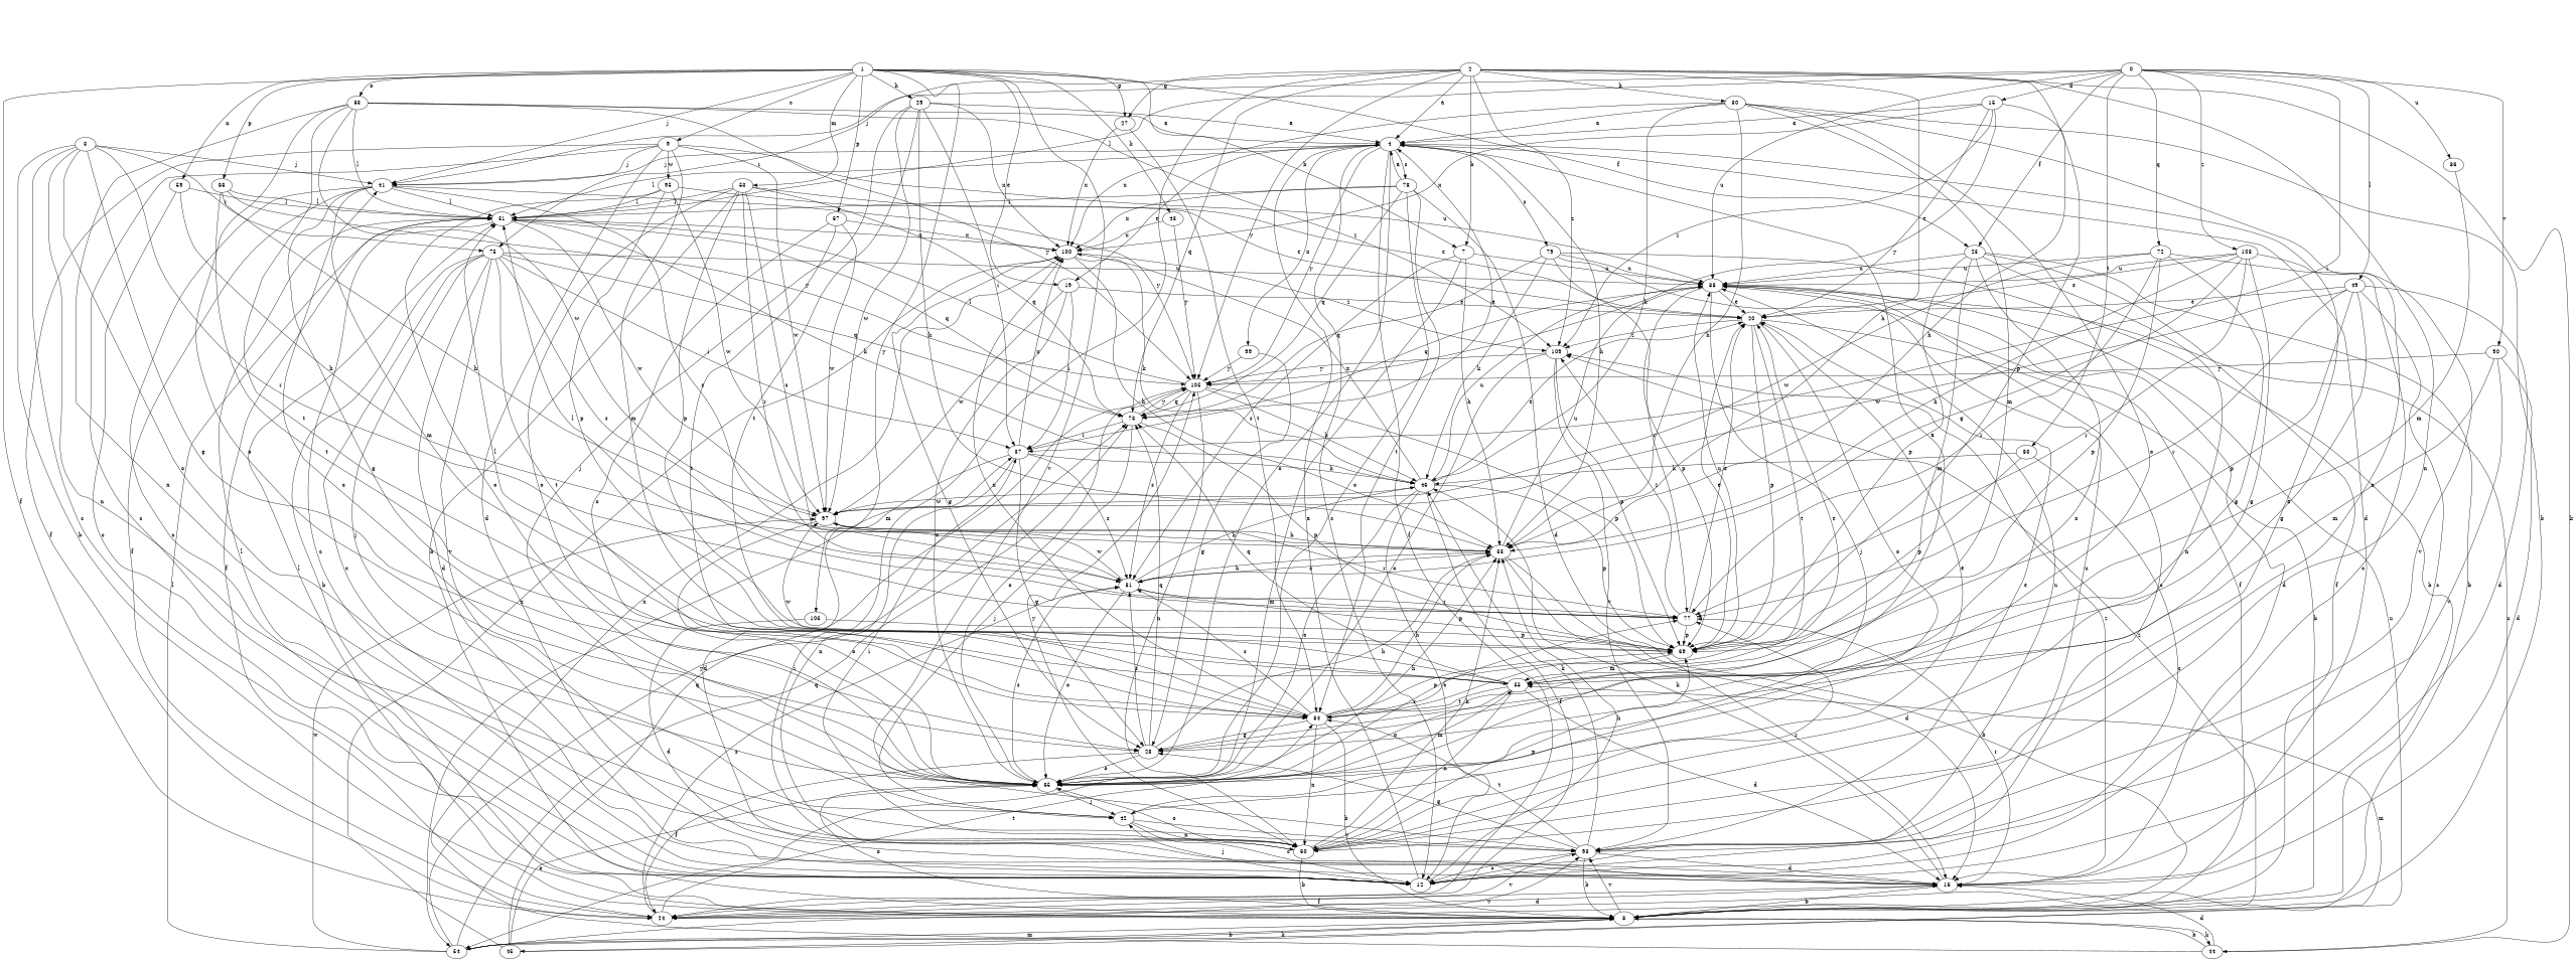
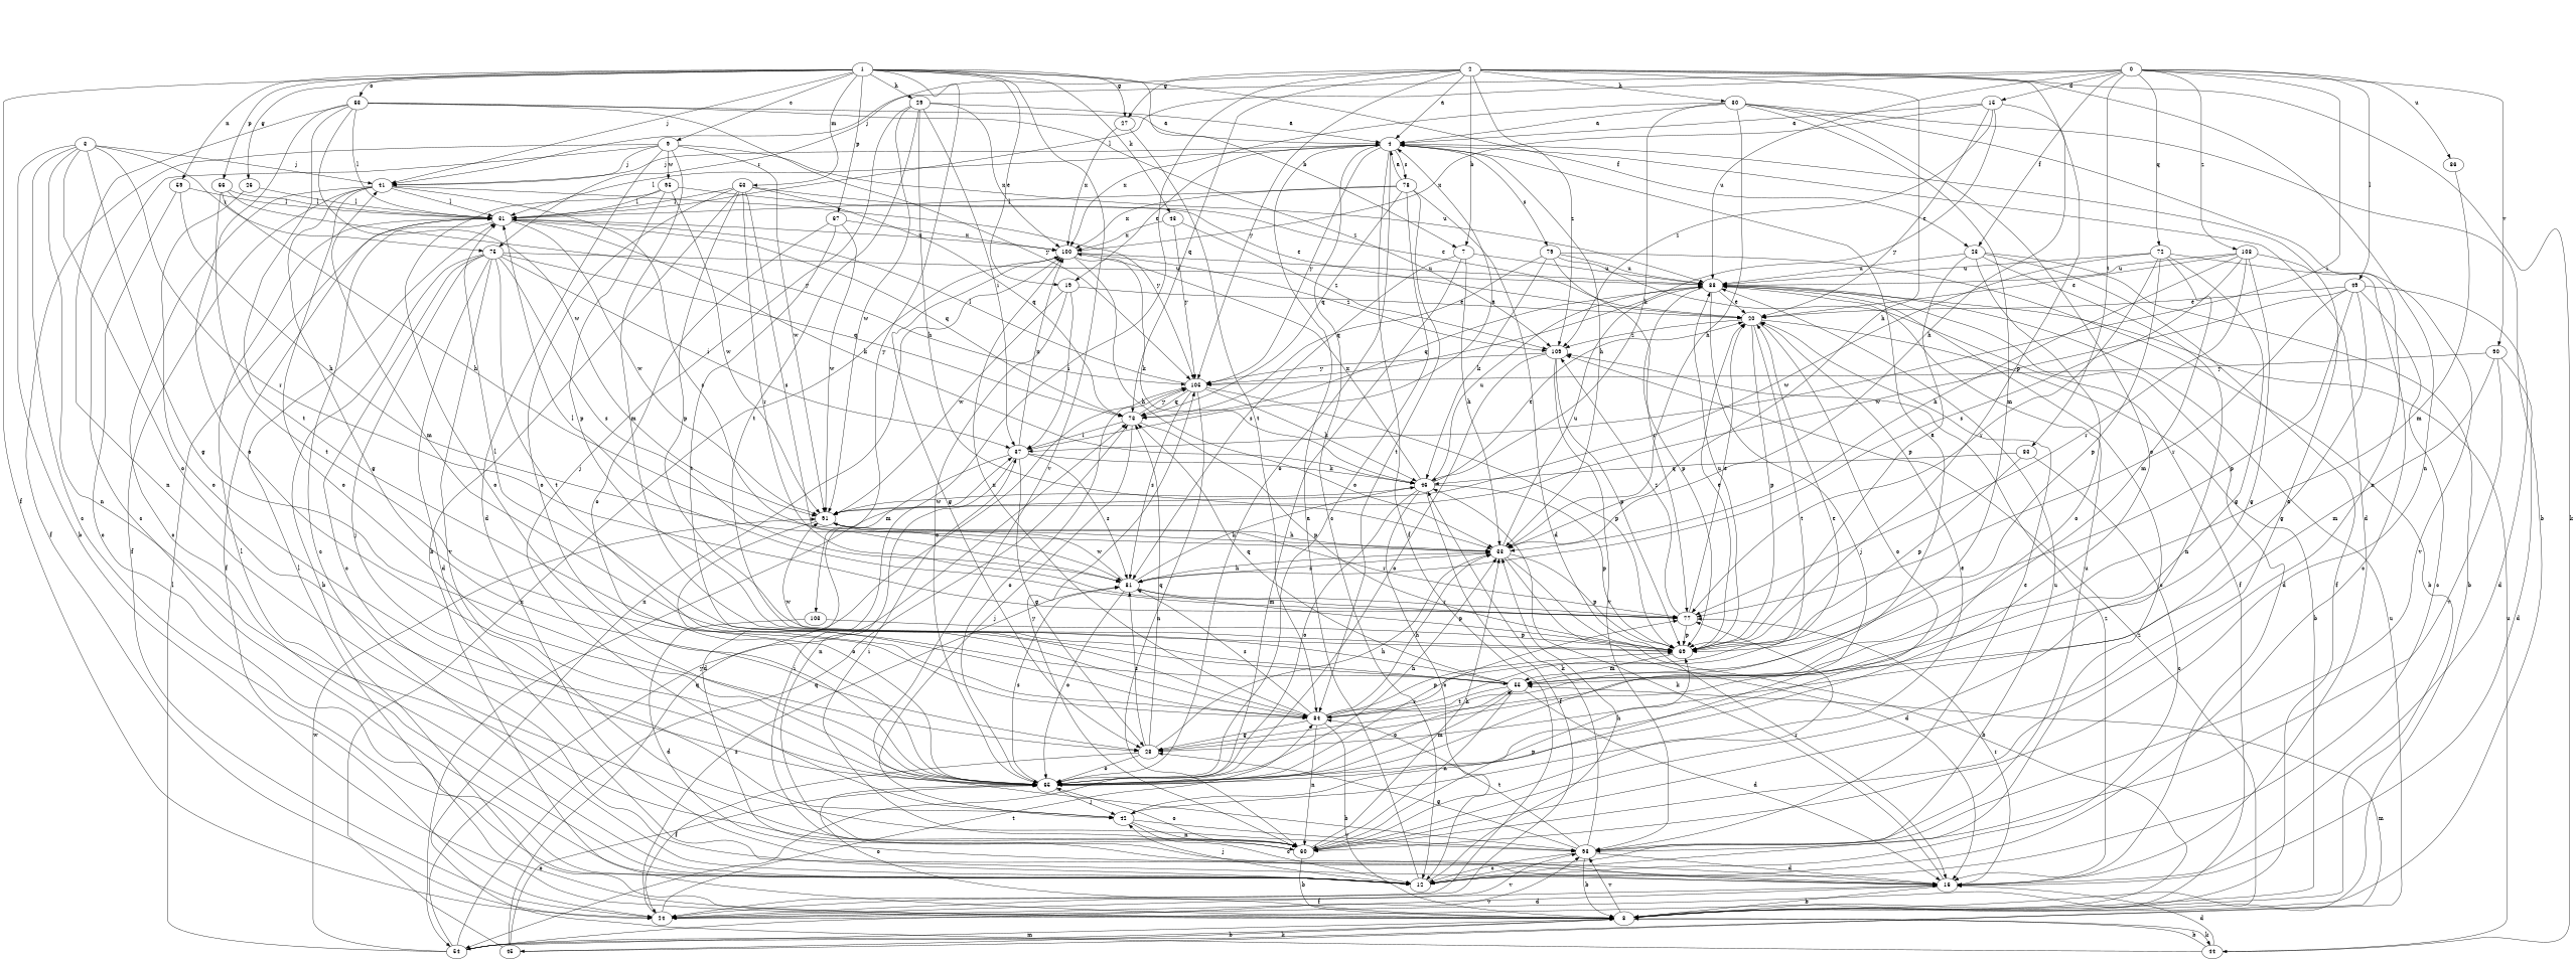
  strict digraph {
    0
    15
    23
    37
    41
    49
    n7 [label=31]
    72
    83
    86
    88
    90
    108
    4
    33
    105
    109
    20
    100
    24
    60
    69
    8
    65
    55
    28
    16
    81
    46
    12
    77
-   97
+   97 [label=91]
    73
    42
    93
    1
    7
    9
    19
+   26
    27
    29
    43
    53
    59
    63
    66
    67
    103
    54
    95
    84
    2
    30
    44
    75
    78
    79
-   99
    3
    45
    0 -> 15 [label=d]
    0 -> 23 [label=f]
    0 -> 37 [label=i]
    0 -> 41 [label=j]
    0 -> 49 [label=l]
    0 -> n7 [label=l]
    0 -> 72 [label=q]
    0 -> 83 [label=t]
    0 -> 86 [label=u]
    0 -> 88 [label=u]
    0 -> 90 [label=v]
    0 -> 108 [label=z]
    15 -> 4 [label=a]
    15 -> 33 [label=h]
    15 -> 105 [label=y]
    15 -> 109 [label=z]
    15 -> 20 [label=e]
    15 -> 100 [label=x]
    23 -> 88 [label=u]
    23 -> 24 [label=f]
    23 -> 60 [label=n]
    23 -> 69 [label=p]
    23 -> 8 [label=b]
    23 -> 65 [label=o]
-   23 -> 55 [label=m]
+   72 -> 55 [label=m]
    37 -> 4 [label=a]
    37 -> 100 [label=x]
    37 -> 60 [label=n]
    37 -> 28 [label=g]
    37 -> 16 [label=d]
    37 -> 81 [label=s]
    37 -> 46 [label=k]
    41 -> n7 [label=l]
    41 -> 105 [label=y]
    41 -> 24 [label=f]
    41 -> 65 [label=o]
    41 -> 28 [label=g]
    41 -> 81 [label=s]
    41 -> 12 [label=c]
    49 -> 20 [label=e]
    49 -> 69 [label=p]
    49 -> 28 [label=g]
    49 -> 16 [label=d]
    49 -> 12 [label=c]
    49 -> 77 [label=r]
    49 -> 97 [label=w]
    n7 -> 100 [label=x]
    n7 -> 24 [label=f]
    n7 -> 46 [label=k]
    n7 -> 12 [label=c]
    n7 -> 97 [label=w]
    n7 -> 73 [label=q]
    72 -> 88 [label=u]
    72 -> 69 [label=p]
    72 -> 28 [label=g]
    72 -> 12 [label=c]
    72 -> 77 [label=r]
    72 -> 97 [label=w]
    83 -> 69 [label=p]
-   83 -> 46 [label=k]
+   83 -> 46 [label=q]
    83 -> 12 [label=c]
    86 -> 55 [label=m]
    88 -> 20 [label=e]
    88 -> 69 [label=p]
    88 -> 16 [label=d]
    88 -> 12 [label=c]
    88 -> 73 [label=q]
    88 -> 42 [label=j]
    90 -> 105 [label=y]
    90 -> 55 [label=m]
    90 -> 16 [label=d]
    90 -> 93 [label=v]
    108 -> 88 [label=u]
    108 -> 33 [label=h]
    108 -> 20 [label=e]
    108 -> 28 [label=g]
-   108 -> 81 [label=g]
+   108 -> 81 [label=s]
    108 -> 77 [label=r]
    108 -> 93 [label=v]
    4 -> 41 [label=j]
    4 -> n7 [label=l]
    4 -> 33 [label=h]
    4 -> 105 [label=y]
    4 -> 24 [label=f]
    4 -> 65 [label=o]
    4 -> 16 [label=d]
    4 -> 12 [label=c]
    4 -> 19 [label=e]
    4 -> 78 [label=s]
    4 -> 79 [label=s]
-   4 -> 99 [label=x]
    33 -> 88 [label=u]
+   33 -> 69 [label=p]
    33 -> 8 [label=b]
    33 -> 16 [label=d]
    33 -> 81 [label=s]
    105 -> n7 [label=l]
    105 -> 60 [label=n]
    105 -> 69 [label=p]
    105 -> 65 [label=o]
    105 -> 81 [label=s]
    105 -> 46 [label=k]
    105 -> 73 [label=q]
    109 -> 105 [label=y]
    109 -> 69 [label=p]
    109 -> 65 [label=o]
    109 -> 93 [label=v]
    20 -> 109 [label=z]
    20 -> 69 [label=p]
    20 -> 8 [label=b]
    20 -> 65 [label=o]
    20 -> 84 [label=t]
+   100 -> 88 [label=u]
    100 -> 33 [label=h]
    100 -> 109 [label=z]
    100 -> 28 [label=g]
    100 -> 46 [label=k]
    24 -> 16 [label=d]
    24 -> 81 [label=s]
    24 -> 93 [label=v]
    24 -> 84 [label=t]
    60 -> 37 [label=i]
    60 -> 4 [label=a]
    60 -> 33 [label=h]
    60 -> 105 [label=y]
    60 -> 69 [label=p]
    60 -> 8 [label=b]
    60 -> 65 [label=o]
    60 -> 77 [label=r]
    69 -> 88 [label=u]
    69 -> 20 [label=e]
    69 -> 55 [label=m]
    8 -> n7 [label=l]
    8 -> 109 [label=z]
    8 -> 65 [label=o]
    8 -> 93 [label=v]
    8 -> 54 [label=m]
    8 -> 44 [label=k]
    8 -> 45 [label=k]
    65 -> 33 [label=h]
    65 -> 55 [label=m]
    65 -> 81 [label=s]
    65 -> 77 [label=r]
    65 -> 42 [label=j]
    55 -> 41 [label=m]
    55 -> n7 [label=l]
    55 -> 60 [label=n]
    55 -> 65 [label=o]
    55 -> 16 [label=d]
    55 -> 97 [label=w]
    55 -> 73 [label=q]
    55 -> 84 [label=t]
    28 -> 33 [label=h]
    28 -> 24 [label=f]
    28 -> 65 [label=o]
    28 -> 81 [label=s]
    28 -> 73 [label=q]
    16 -> 37 [label=i]
    16 -> 109 [label=z]
    16 -> 24 [label=f]
    16 -> 8 [label=b]
    16 -> 46 [label=k]
    16 -> 77 [label=r]
    81 -> 33 [label=h]
    81 -> 69 [label=p]
    81 -> 65 [label=o]
    81 -> 46 [label=k]
    81 -> 77 [label=r]
    81 -> 97 [label=w]
    46 -> 88 [label=u]
    46 -> 20 [label=e]
    46 -> 100 [label=x]
    46 -> 24 [label=f]
    46 -> 69 [label=p]
    46 -> 65 [label=o]
    46 -> 12 [label=c]
    46 -> 97 [label=w]
    12 -> n7 [label=l]
    12 -> 88 [label=u]
    12 -> 4 [label=a]
    12 -> 33 [label=h]
    12 -> 42 [label=j]
    77 -> n7 [label=l]
    77 -> 109 [label=z]
    77 -> 20 [label=e]
    77 -> 69 [label=p]
    97 -> 33 [label=h]
    97 -> 65 [label=o]
    97 -> 77 [label=r]
    73 -> 37 [label=i]
    73 -> 105 [label=y]
    73 -> 69 [label=p]
    73 -> 42 [label=j]
    42 -> 20 [label=e]
    42 -> 60 [label=n]
    42 -> 12 [label=c]
    42 -> 93 [label=v]
    93 -> 88 [label=u]
    93 -> 20 [label=e]
    93 -> 8 [label=b]
    93 -> 28 [label=g]
    93 -> 16 [label=d]
    93 -> 46 [label=k]
    93 -> 12 [label=c]
    93 -> 84 [label=t]
    1 -> 23 [label=f]
    1 -> 41 [label=j]
    1 -> 24 [label=f]
    1 -> 93 [label=v]
    1 -> 7 [label=b]
    1 -> 9 [label=c]
    1 -> 19 [label=e]
+   1 -> 26 [label=g]
    1 -> 27 [label=g]
    1 -> 29 [label=h]
    1 -> 43 [label=k]
    1 -> 53 [label=m]
    1 -> 59 [label=n]
    1 -> 63 [label=o]
    1 -> 66 [label=p]
    1 -> 67 [label=p]
    1 -> 103 [label=y]
    7 -> 88 [label=u]
    7 -> 33 [label=h]
    7 -> 81 [label=s]
    7 -> 54 [label=m]
    9 -> 41 [label=j]
    9 -> 88 [label=u]
    9 -> 24 [label=f]
    9 -> 55 [label=m]
    9 -> 16 [label=d]
    9 -> 12 [label=c]
    9 -> 97 [label=w]
    9 -> 95 [label=w]
    19 -> 37 [label=i]
    19 -> 20 [label=e]
    19 -> 65 [label=o]
    19 -> 97 [label=w]
+   26 -> n7 [label=l]
+   26 -> 65 [label=o]
    27 -> 100 [label=x]
    27 -> 84 [label=t]
    29 -> 37 [label=i]
    29 -> 4 [label=a]
    29 -> 33 [label=h]
    29 -> 100 [label=x]
    29 -> 97 [label=w]
    29 -> 42 [label=j]
    29 -> 84 [label=t]
    43 -> 105 [label=y]
+   43 -> 109 [label=z]
    43 -> 100 [label=x]
    53 -> n7 [label=l]
    53 -> 20 [label=e]
    53 -> 69 [label=p]
    53 -> 8 [label=b]
    53 -> 65 [label=o]
    53 -> 81 [label=s]
    53 -> 77 [label=r]
    53 -> 73 [label=q]
    59 -> n7 [label=l]
    59 -> 33 [label=h]
    59 -> 12 [label=c]
    63 -> n7 [label=l]
    63 -> 4 [label=a]
    63 -> 105 [label=y]
    63 -> 109 [label=z]
    63 -> 60 [label=n]
    63 -> 65 [label=o]
    63 -> 97 [label=w]
    63 -> 84 [label=t]
    66 -> n7 [label=l]
    66 -> 33 [label=h]
    66 -> 105 [label=y]
    66 -> 84 [label=t]
    67 -> 100 [label=x]
    67 -> 65 [label=o]
    67 -> 97 [label=w]
    67 -> 84 [label=t]
    103 -> 69 [label=p]
    103 -> 16 [label=d]
    54 -> n7 [label=l]
    54 -> 88 [label=u]
    54 -> 105 [label=y]
    54 -> 8 [label=b]
    54 -> 97 [label=w]
    54 -> 73 [label=q]
    54 -> 93 [label=v]
    95 -> n7 [label=l]
    95 -> 20 [label=e]
    95 -> 69 [label=p]
    95 -> 65 [label=o]
    95 -> 97 [label=w]
    84 -> 4 [label=a]
    84 -> 33 [label=h]
    84 -> 20 [label=e]
    84 -> 100 [label=x]
    84 -> 60 [label=n]
    84 -> 69 [label=p]
    84 -> 8 [label=b]
    84 -> 28 [label=g]
    84 -> 81 [label=s]
    2 -> 4 [label=a]
    2 -> 33 [label=h]
    2 -> 105 [label=y]
    2 -> 109 [label=z]
    2 -> 60 [label=n]
    2 -> 69 [label=p]
    2 -> 73 [label=q]
    2 -> 7 [label=b]
    2 -> 27 [label=g]
    2 -> 54 [label=m]
    2 -> 30 [label=h]
    2 -> 44 [label=k]
    2 -> 75 [label=r]
    30 -> 4 [label=a]
    30 -> 33 [label=h]
    30 -> 100 [label=x]
    30 -> 60 [label=n]
    30 -> 8 [label=b]
    30 -> 65 [label=o]
    30 -> 55 [label=m]
    30 -> 46 [label=k]
    44 -> 88 [label=u]
    44 -> 100 [label=x]
    44 -> 8 [label=b]
    44 -> 16 [label=d]
    75 -> 37 [label=i]
    75 -> 88 [label=u]
    75 -> 8 [label=b]
    75 -> 16 [label=d]
    75 -> 81 [label=s]
    75 -> 12 [label=c]
    75 -> 73 [label=q]
    75 -> 42 [label=j]
    75 -> 93 [label=v]
    75 -> 84 [label=t]
    78 -> n7 [label=l]
    78 -> 4 [label=a]
    78 -> 100 [label=x]
    78 -> 65 [label=o]
    78 -> 16 [label=d]
    78 -> 73 [label=q]
    78 -> 84 [label=t]
    79 -> 88 [label=u]
    79 -> 24 [label=f]
    79 -> 8 [label=b]
    79 -> 46 [label=k]
    79 -> 77 [label=r]
    79 -> 73 [label=q]
-   99 -> 105 [label=y]
-   99 -> 28 [label=g]
    3 -> 41 [label=j]
    3 -> 60 [label=n]
    3 -> 8 [label=b]
    3 -> 65 [label=o]
    3 -> 28 [label=g]
    3 -> 12 [label=c]
    3 -> 77 [label=r]
    3 -> 75 [label=r]
    45 -> 100 [label=x]
    45 -> 65 [label=o]
    45 -> 55 [label=m]
    45 -> 73 [label=q]
  }
